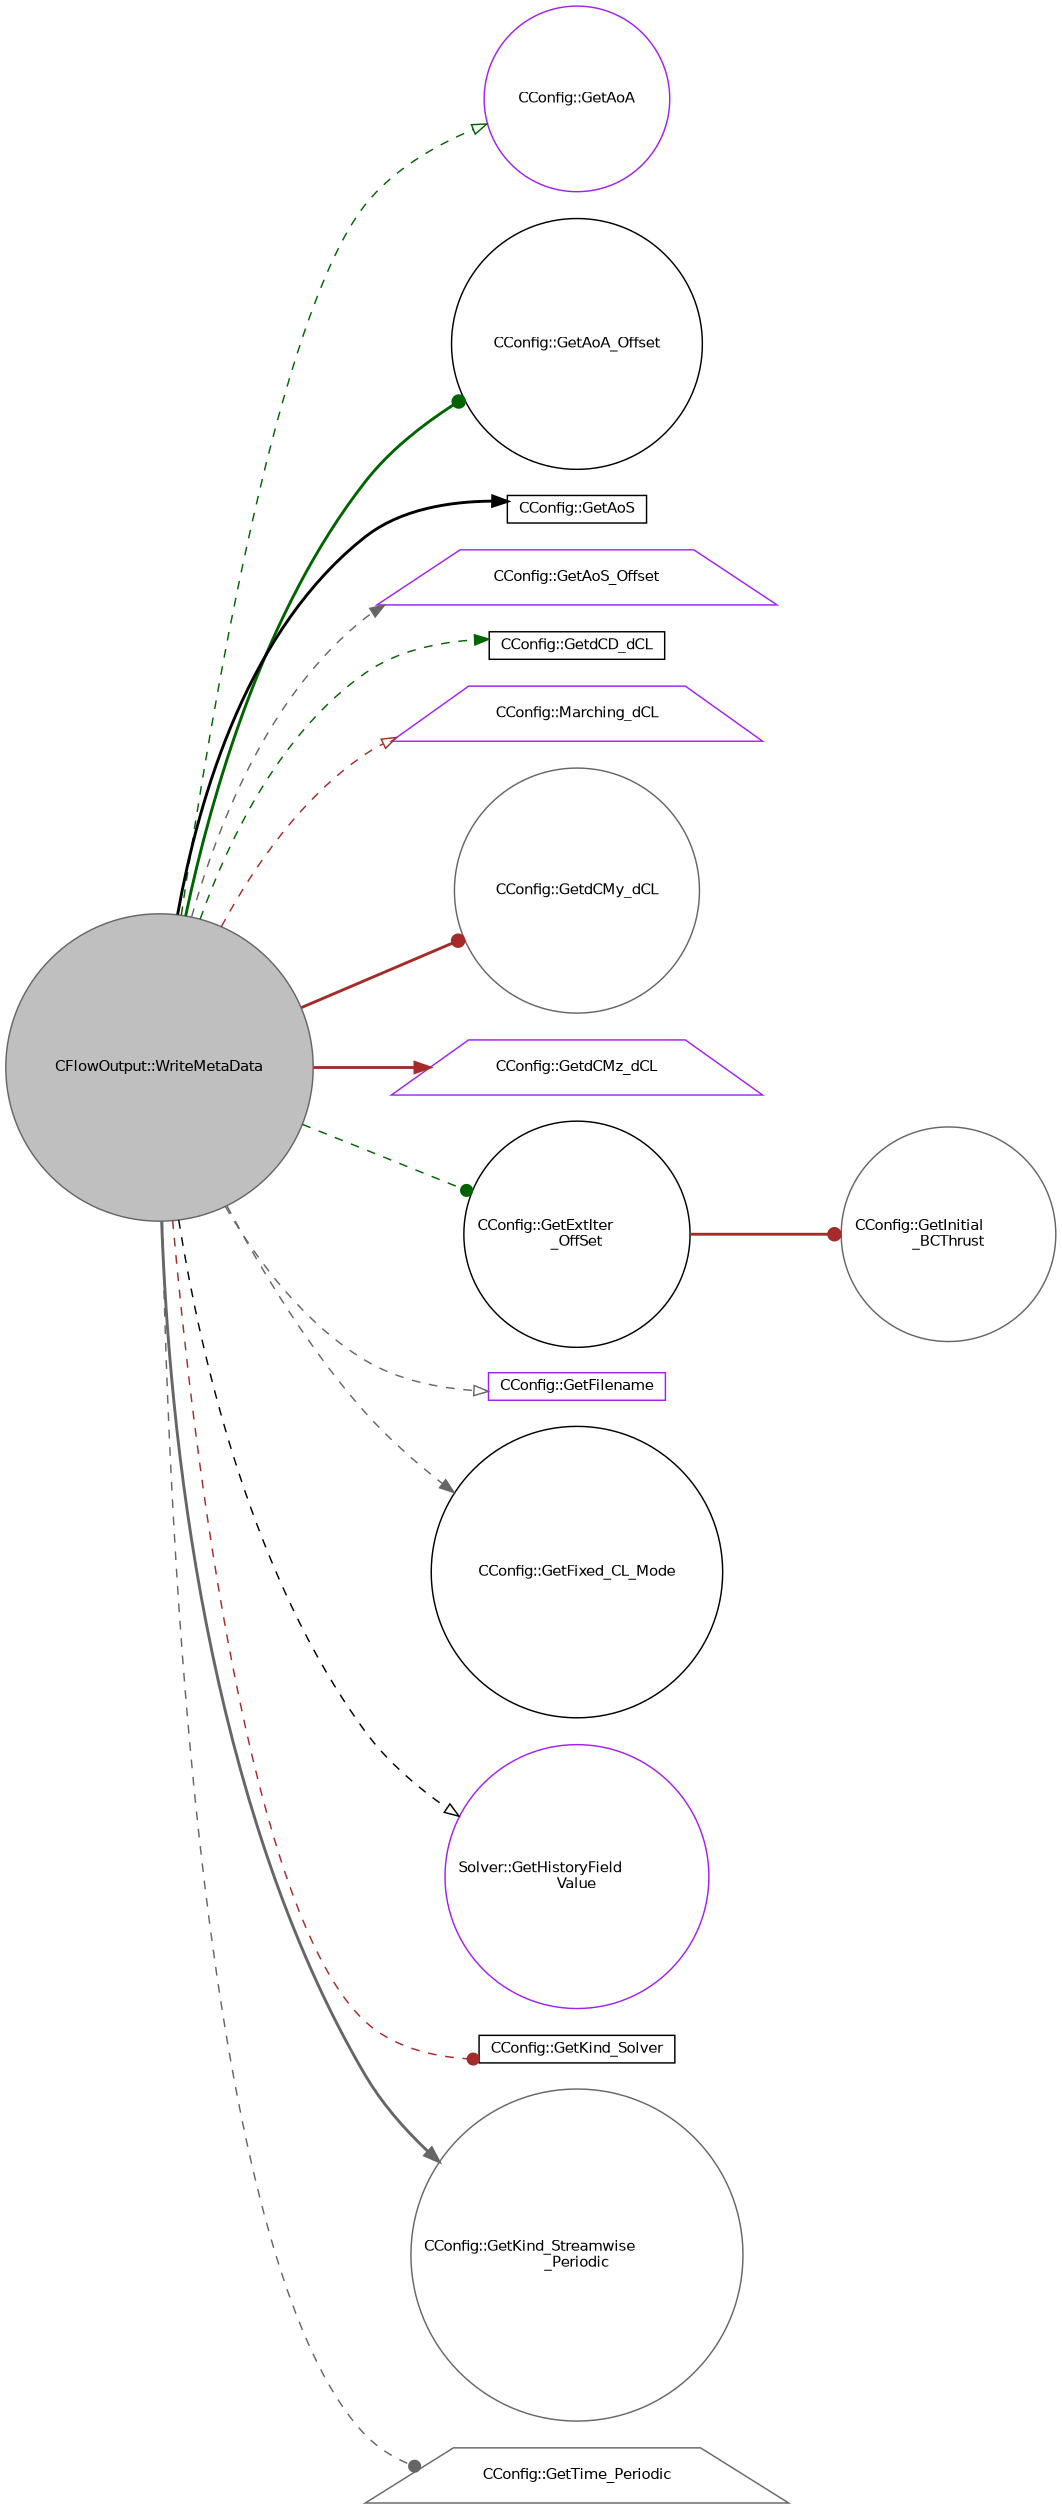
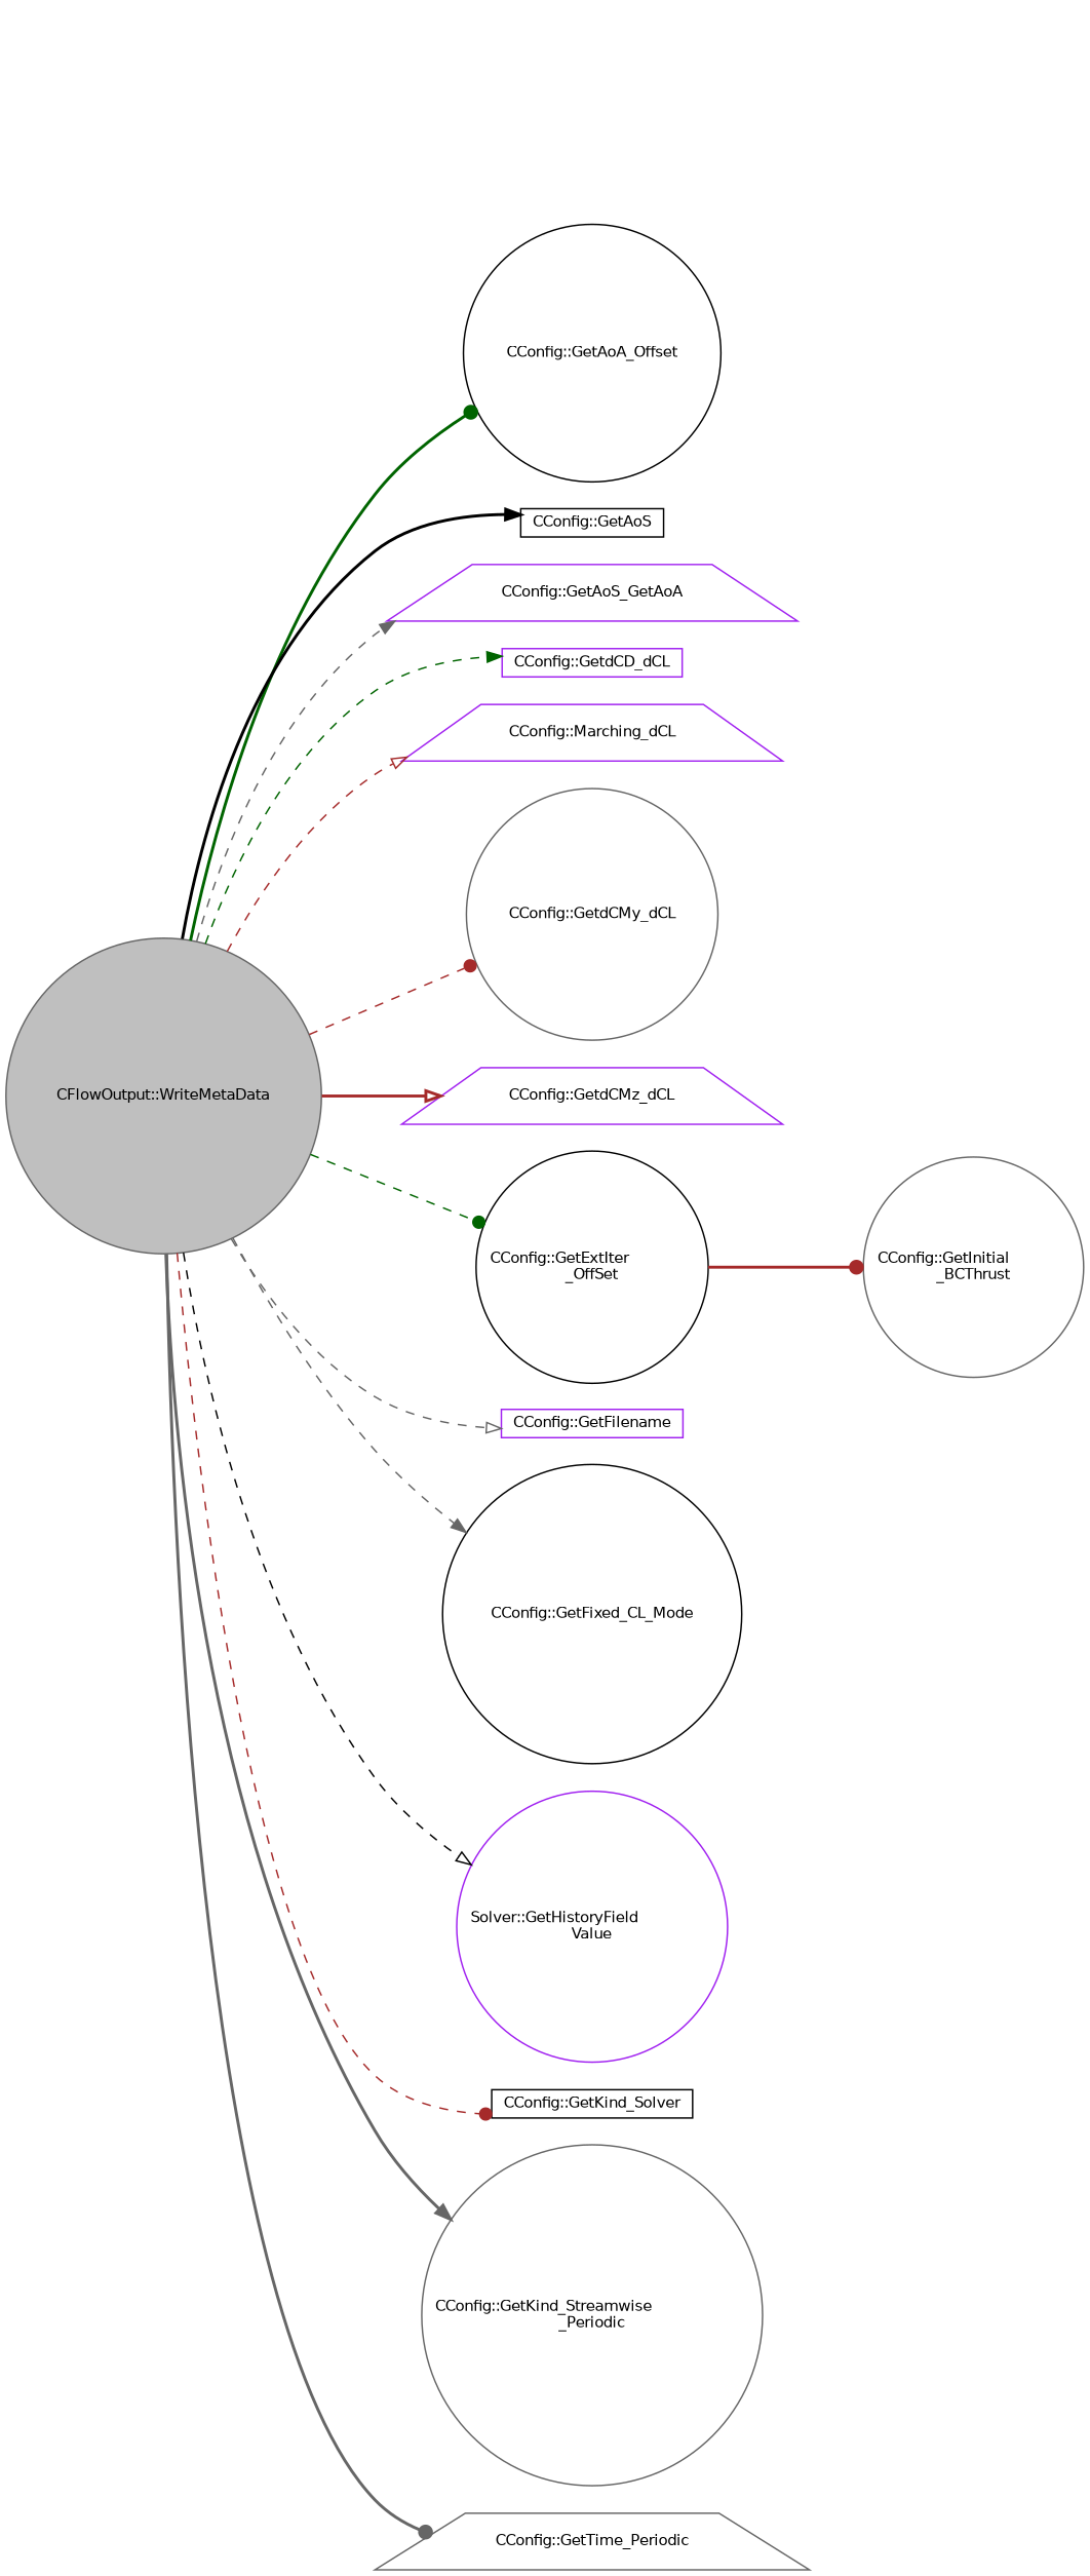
  digraph {
    rankdir=LR
    node [color=purple fillcolor=white fontname=Helvetica fontsize=10 shape=circle style=filled]
    edge [arrowhead=dot color=gray40 fontname=Helvetica fontsize=10 labelfontname=Helvetica labelfontsize=10 style=dashed]
    n1 [color=gray40 fillcolor=grey75 fontcolor=black height=0.2 label="CFlowOutput::WriteMetaData" width=0.4]
-   n2 [height=0.2 label="CConfig::GetAoA" width=0.4]
    n3 [color=black height=0.2 label="CConfig::GetAoA_Offset" width=0.4]
    n4 [color=black height=0.2 label="CConfig::GetAoS" shape=box width=0.4]
-   n5 [height=0.2 label="CConfig::GetAoS_Offset" shape=trapezium width=0.4]
-   n6 [color=black height=0.2 label="CConfig::GetdCD_dCL" shape=box width=0.4]
+   n5 [height=0.2 label="CConfig::GetAoS_GetAoA" shape=trapezium width=0.4]
+   n6 [height=0.2 label="CConfig::GetdCD_dCL" shape=box width=0.4]
    n7 [height=0.2 label="CConfig::Marching_dCL" shape=trapezium width=0.4]
    n8 [color=gray40 height=0.2 label="CConfig::GetdCMy_dCL" width=0.4]
    n9 [height=0.2 label="CConfig::GetdCMz_dCL" shape=trapezium width=0.4]
    n10 [color=black height=0.2 label="CConfig::GetExtIter\l_OffSet" width=0.4]
    n11 [height=0.2 label="CConfig::GetFilename" shape=box width=0.4]
    n12 [color=black height=0.2 label="CConfig::GetFixed_CL_Mode" width=0.4]
    n13 [height=0.2 label="Solver::GetHistoryField\lValue" width=0.4]
    n14 [color=black height=0.2 label="CConfig::GetKind_Solver" shape=box width=0.4]
    n15 [color=gray40 height=0.2 label="CConfig::GetKind_Streamwise\l_Periodic" width=0.4]
    n16 [color=gray40 height=0.2 label="CConfig::GetTime_Periodic" shape=trapezium width=0.4]
    n17 [color=gray40 height=0.2 label="CConfig::GetInitial\l_BCThrust" width=0.4]
-   n1 -> n2 [arrowhead=onormal color=darkgreen]
    n1 -> n3 [color=darkgreen style=bold]
    n1 -> n4 [arrowhead=normal color=black style=bold]
    n1 -> n5 [arrowhead=normal]
    n1 -> n6 [arrowhead=normal color=darkgreen]
    n1 -> n7 [arrowhead=onormal color=brown]
-   n1 -> n8 [color=brown style=bold]
-   n1 -> n9 [arrowhead=normal color=brown style=bold]
+   n1 -> n8 [color=brown]
+   n1 -> n9 [arrowhead=onormal color=brown style=bold]
    n1 -> n10 [color=darkgreen]
    n1 -> n11 [arrowhead=onormal]
    n1 -> n12 [arrowhead=normal]
    n1 -> n13 [arrowhead=onormal color=black]
    n1 -> n14 [color=brown]
    n1 -> n15 [arrowhead=normal style=bold]
-   n1 -> n16
+   n1 -> n16 [style=bold]
    n10 -> n17 [color=brown style=bold]
  }
